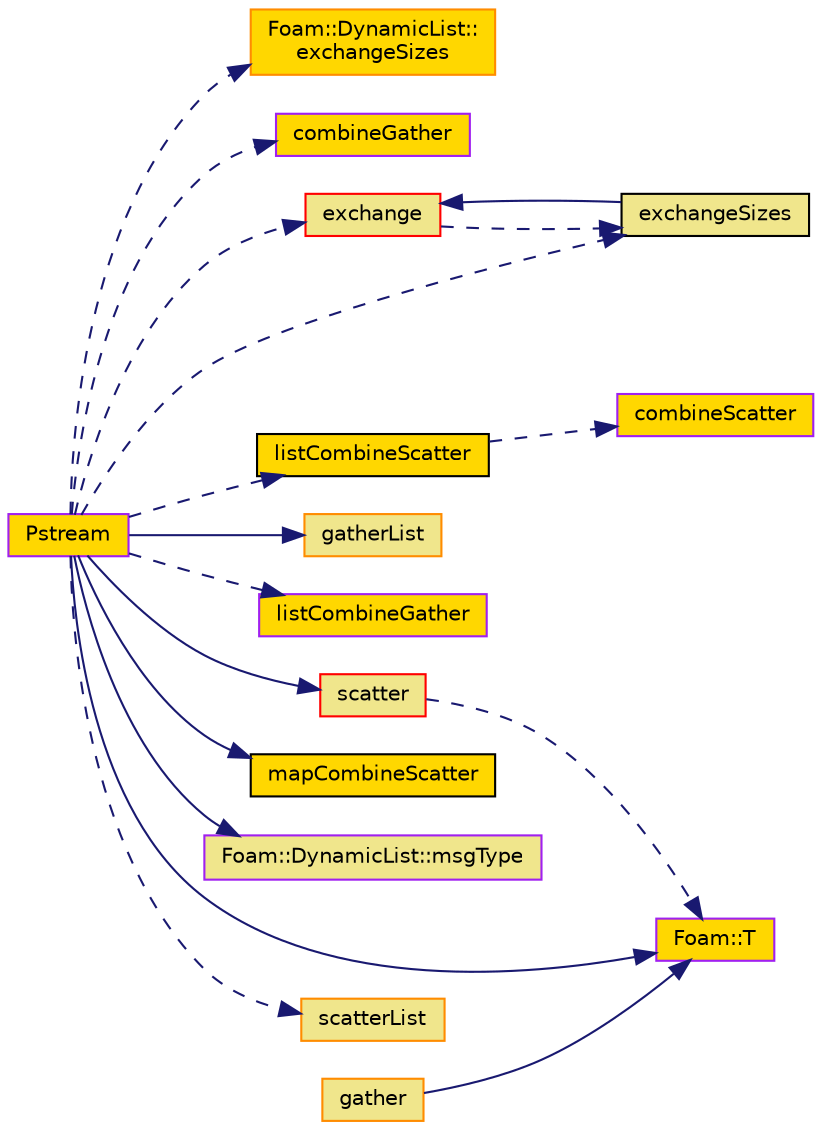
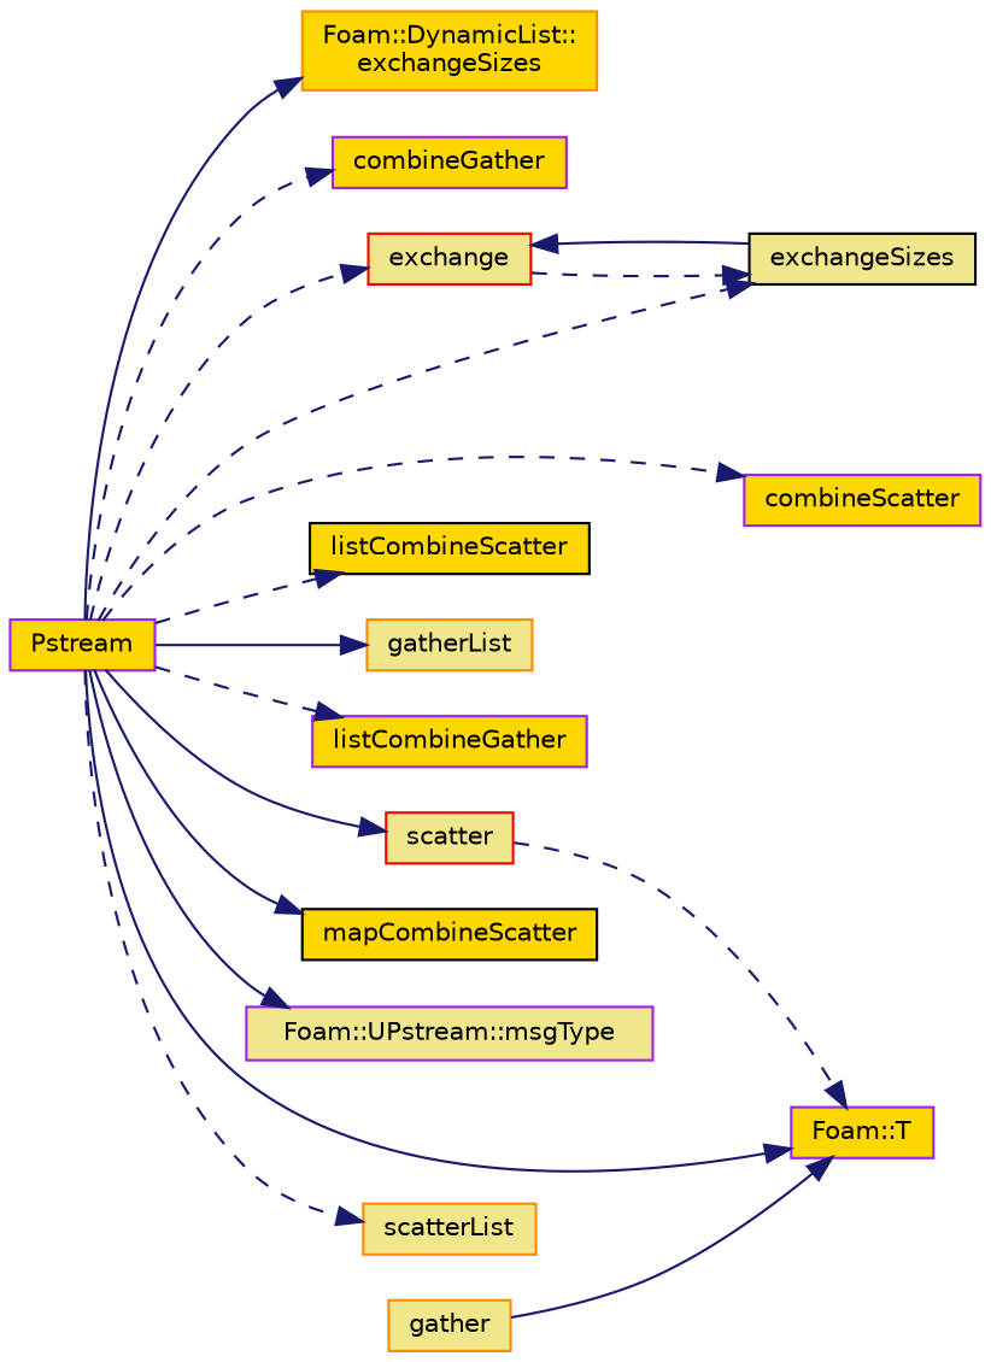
  digraph {
    rankdir=LR
    node [color=purple fillcolor=gold fontname=Helvetica fontsize=10 shape=record style=filled]
    edge [color=midnightblue fontname=Helvetica fontsize=10 labelfontname=Helvetica labelfontsize=10 style=dashed]
    n1 [fontcolor=black height=0.2 label=Pstream width=0.4]
    n2 [height=0.2 label=combineGather width=0.4]
    n3 [height=0.2 label=combineScatter width=0.4]
    n4 [color=red fillcolor=khaki height=0.2 label=exchange width=0.4]
    n5 [color=black fillcolor=khaki height=0.2 label=exchangeSizes width=0.4]
    n6 [height=0.2 label="Foam::T" width=0.4]
    n7 [color=darkorange fillcolor=khaki height=0.2 label=gatherList width=0.4]
    n8 [height=0.2 label=listCombineGather width=0.4]
    n9 [color=black height=0.2 label=listCombineScatter width=0.4]
    n10 [color=black height=0.2 label=mapCombineScatter width=0.4]
-   n11 [fillcolor=khaki height=0.2 label="Foam::DynamicList::msgType" width=0.4]
+   n11 [fillcolor=khaki height=0.2 label="Foam::UPstream::msgType" width=0.4]
    n12 [color=red fillcolor=khaki height=0.2 label=scatter width=0.4]
    n13 [color=darkorange fillcolor=khaki height=0.2 label=scatterList width=0.4]
    n14 [color=darkorange height=0.2 label="Foam::DynamicList::\lexchangeSizes" width=0.4]
    n15 [color=darkorange fillcolor=khaki height=0.2 label=gather width=0.4]
    n1 -> n2
-   n9 -> n3
+   n1 -> n3
    n1 -> n4
    n1 -> n5
    n1 -> n6 [style=solid]
    n1 -> n7 [style=solid]
    n1 -> n8
    n1 -> n9
    n1 -> n10 [style=solid]
    n1 -> n11 [style=solid]
    n1 -> n12 [style=solid]
    n1 -> n13
-   n1 -> n14
+   n1 -> n14 [style=solid]
    n4 -> n5
    n5 -> n4 [style=solid]
    n12 -> n6
    n15 -> n6 [style=solid]
  }
